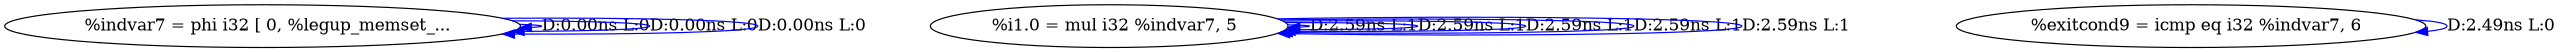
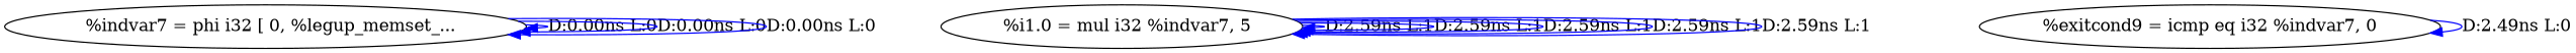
  digraph {
    edge [color=blue]
    n1 [label="  %indvar7 = phi i32 [ 0, %legup_memset_..."]
    n2 [label="  %i1.0 = mul i32 %indvar7, 5"]
-   n3 [label="  %exitcond9 = icmp eq i32 %indvar7, 6"]
+   n3 [label="%exitcond9 = icmp eq i32 %indvar7, 0"]
    n1 -> n1 [label="D:0.00ns L:0"]
    n1 -> n1 [label="D:0.00ns L:0"]
    n1 -> n1 [label="D:0.00ns L:0"]
    n2 -> n2 [label="D:2.59ns L:1"]
    n2 -> n2 [label="D:2.59ns L:1"]
    n2 -> n2 [label="D:2.59ns L:1"]
    n2 -> n2 [label="D:2.59ns L:1"]
    n2 -> n2 [label="D:2.59ns L:1"]
    n3 -> n3 [label="D:2.49ns L:0"]
  }
